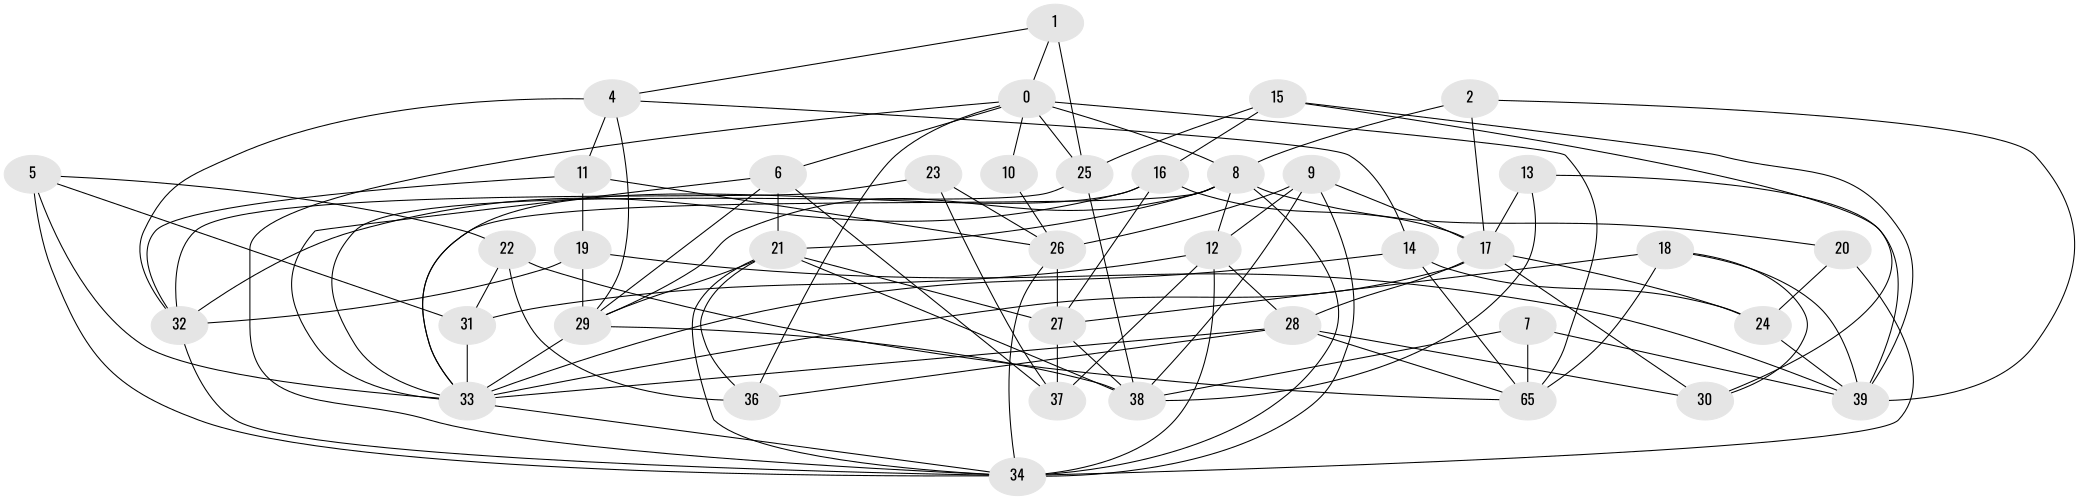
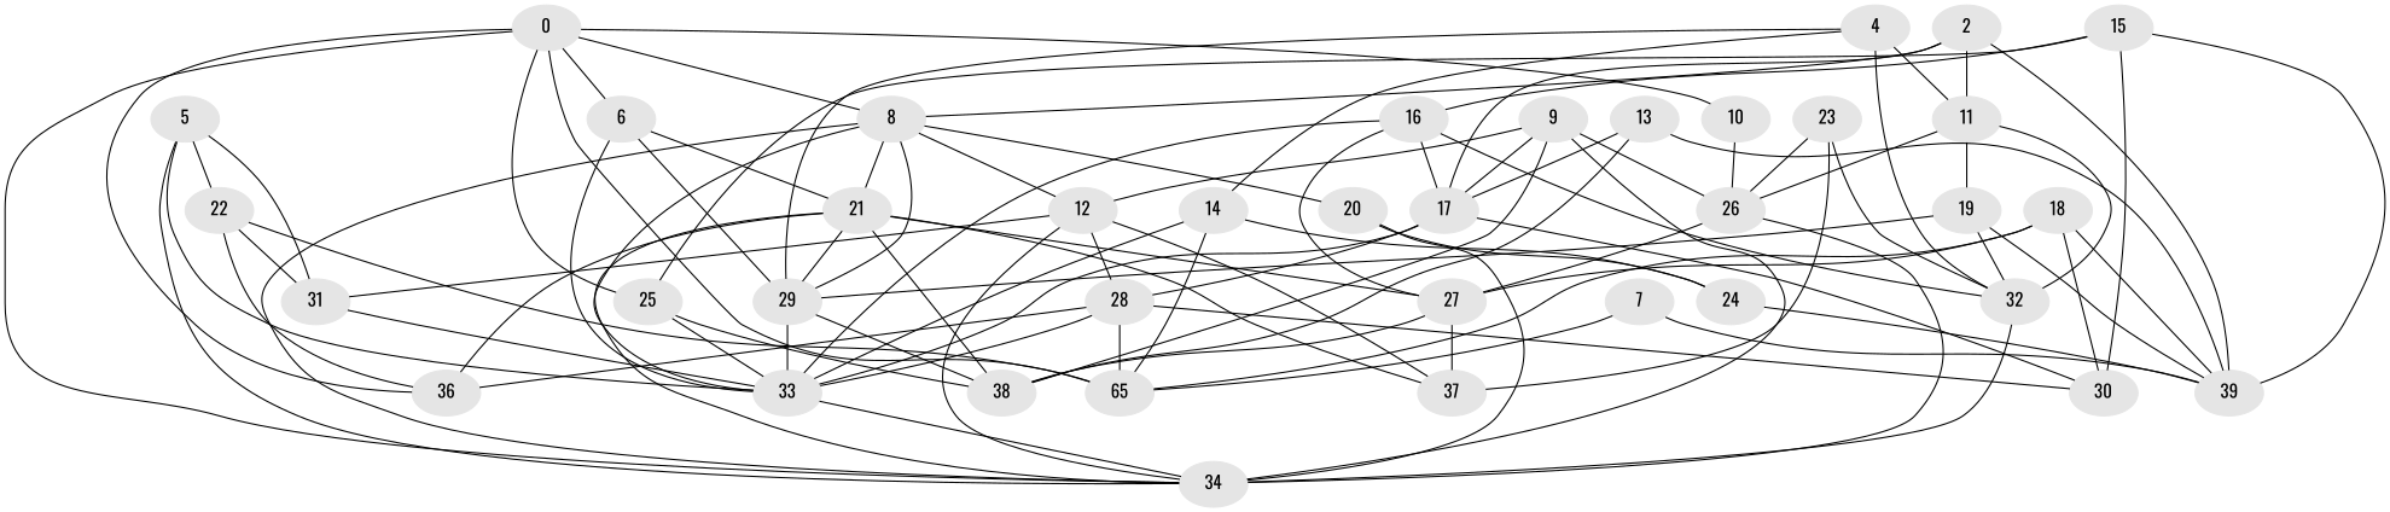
  graph {
    fontname=Oswald
    node [color=gray90 fontname=Oswald style=filled]
    edge [fontname=Oswald weight=1.0]
    n1 [label=0]
-   1
    4
    25
    8
    6
    10
    34
    n9 [label=65]
    36
    11
    14
    29
    32
    33
    38
    2
    17
    39
    21
    12
    20
    26
    19
    28
    24
    30
    5
    22
    31
    37
    27
    7
    9
    13
    18
    15
    16
    23
    n1 -- 25
    n1 -- 8
    n1 -- 6
    n1 -- 10
    n1 -- 34
    n1 -- n9 [weight=2.0]
    n1 -- 36
-   1 -- n1
-   1 -- 4
-   1 -- 25 [weight=2.0]
    4 -- 11
    4 -- 14
    4 -- 29
    4 -- 32 [weight=2.0]
    25 -- 33
    25 -- 38
    8 -- 34
    8 -- 29
    8 -- 33
    8 -- 21
    8 -- 12
    8 -- 20
    6 -- 29
    6 -- 33
    6 -- 21 [weight=2.0]
    10 -- 26
    11 -- 32
    11 -- 26
    11 -- 19
    14 -- n9
    14 -- 33
    14 -- 24 [weight=2.0]
    29 -- 33
    29 -- 38
    32 -- 34
    33 -- 34
    2 -- 8
+   2 -- 11
    2 -- 17
    2 -- 39
    17 -- 33
    17 -- 28
-   17 -- 24
    17 -- 30
    21 -- 34
    21 -- 36
    21 -- 29
    21 -- 38
-   6 -- 37
+   21 -- 37
    21 -- 27
    12 -- 34
    12 -- 28
    12 -- 31
    12 -- 37
    20 -- 34 [weight=3.0]
    20 -- 24
    26 -- 34
    26 -- 27
    19 -- 29
    19 -- 32
    19 -- 39
    28 -- n9
    28 -- 36 [weight=3.0]
    28 -- 33
    28 -- 30
    24 -- 39
    5 -- 34
    5 -- 33
    5 -- 22
    5 -- 31
    22 -- n9
    22 -- 36
    22 -- 31
    31 -- 33
    27 -- 38
    27 -- 37 [weight=2.0]
    7 -- n9
-   7 -- 38
    7 -- 39
    9 -- 34
    9 -- 38
    9 -- 17
    9 -- 12
    9 -- 26
    13 -- 38
    13 -- 17
    13 -- 39
    18 -- n9
    18 -- 39
    18 -- 30
    18 -- 27 [weight=2.0]
    15 -- 25
    15 -- 39
    15 -- 30
    15 -- 16
    16 -- 32 [weight=2.0]
    16 -- 33
    16 -- 17
    16 -- 27
    23 -- 32
    23 -- 26
    23 -- 37
  }
